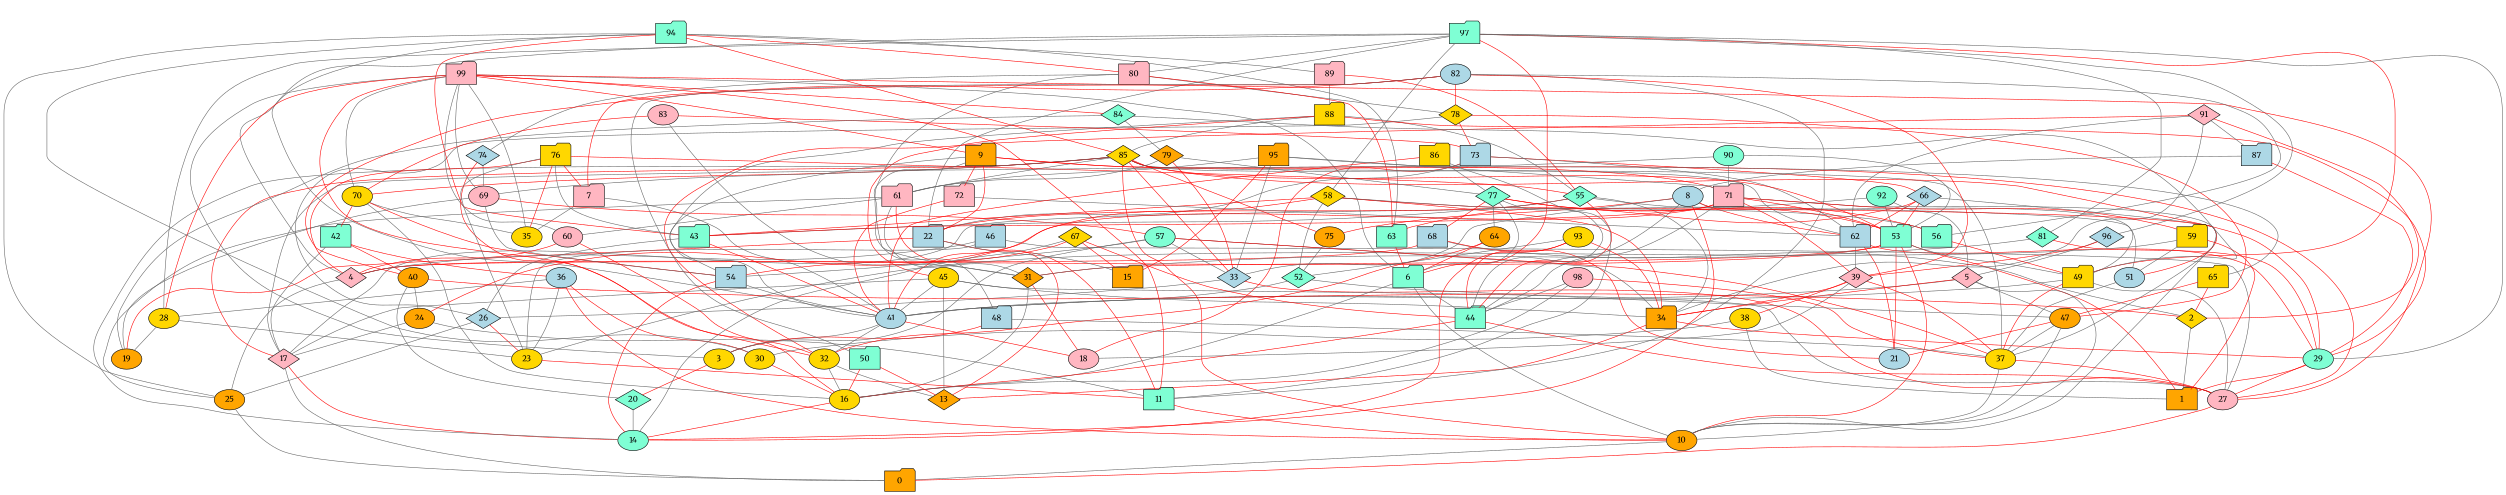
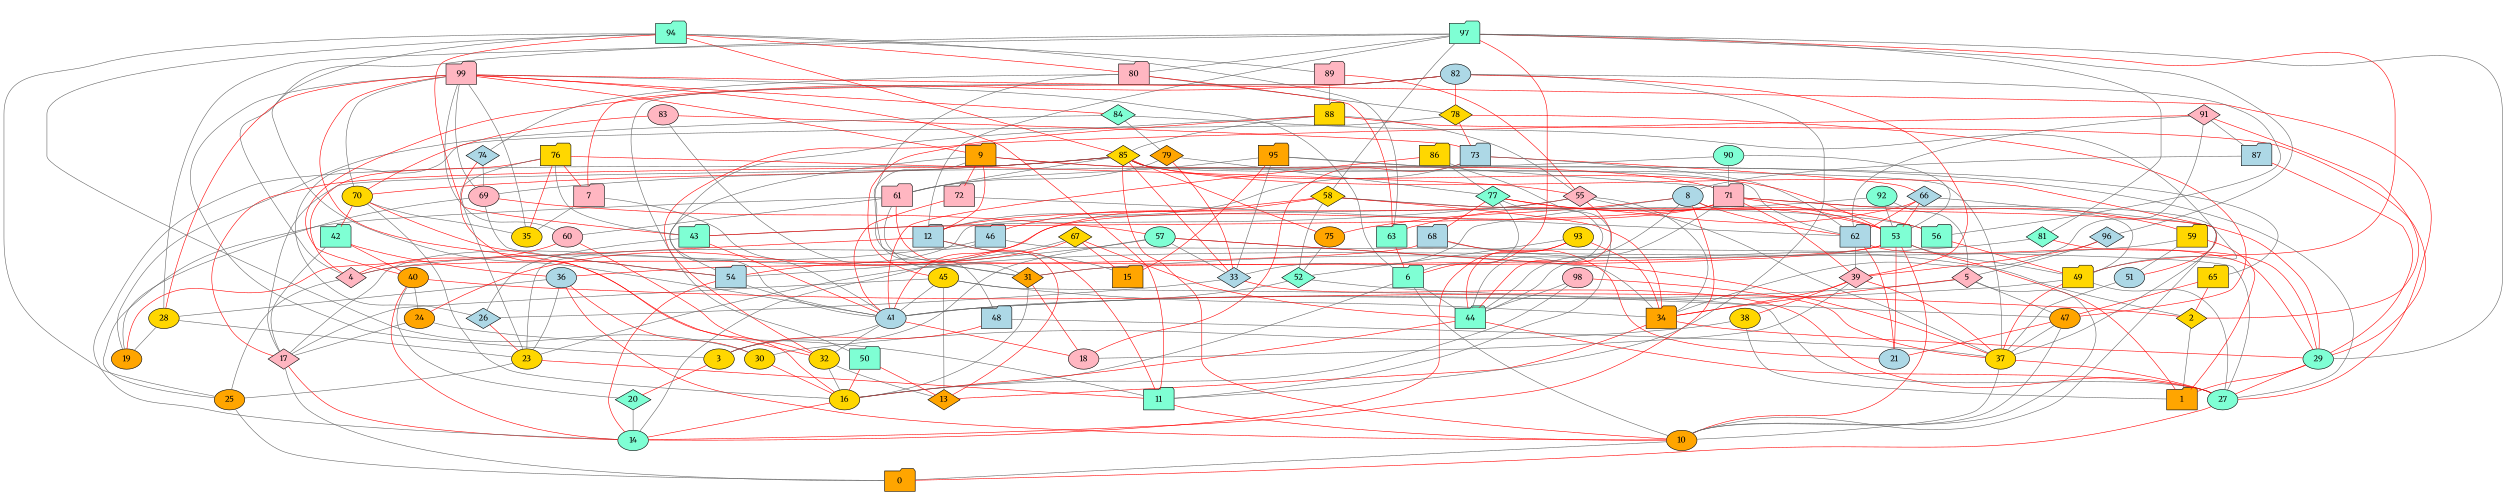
  digraph {
    fontname=Merriweather
    node [fillcolor=gold fontname=Merriweather shape=folder style=filled]
    edge [color=gray40 dir=none fontname=Merriweather]
    2 [shape=diamond]
    1 [fillcolor=orange]
    92 [fillcolor=aquamarine shape=ellipse]
    53 [fillcolor=aquamarine]
    5 [fillcolor=lightpink shape=diamond]
    17 [fillcolor=lightpink shape=diamond]
    21 [fillcolor=lightblue shape=ellipse]
    10 [fillcolor=orange shape=ellipse]
    31 [fillcolor=orange shape=diamond]
    49
    4 [fillcolor=lightpink shape=diamond]
    41 [fillcolor=lightblue shape=ellipse]
    47 [fillcolor=orange shape=ellipse]
    34 [fillcolor=orange]
    0 [fillcolor=orange]
    14 [fillcolor=aquamarine shape=ellipse]
    7 [fillcolor=lightpink]
    35 [shape=ellipse]
    18 [fillcolor=lightpink shape=ellipse]
    32 [shape=ellipse]
    3 [shape=ellipse]
    65
    37 [shape=ellipse]
    68 [fillcolor=lightblue]
    36 [fillcolor=lightblue shape=ellipse]
    30 [shape=ellipse]
    23 [shape=ellipse]
    28 [shape=ellipse]
    25 [fillcolor=orange shape=ellipse]
    78 [shape=diamond]
    26 [fillcolor=lightblue shape=diamond]
    73 [fillcolor=lightblue]
-   22 [fillcolor=lightblue]
+   22 [fillcolor=lightblue label=12]
    66 [fillcolor=lightblue shape=diamond]
    62 [fillcolor=lightblue]
    94 [fillcolor=aquamarine]
    63 [fillcolor=aquamarine]
    43 [fillcolor=aquamarine]
    80 [fillcolor=lightpink]
    85 [shape=diamond]
    89 [fillcolor=lightpink]
    6 [fillcolor=aquamarine]
    74 [fillcolor=lightblue shape=diamond]
    51 [fillcolor=lightblue shape=ellipse]
    70 [shape=ellipse]
    61 [fillcolor=lightpink]
    75 [fillcolor=orange shape=ellipse]
    69 [fillcolor=lightpink shape=ellipse]
    33 [fillcolor=lightblue shape=diamond]
    16 [shape=ellipse]
    88
-   55 [fillcolor=aquamarine shape=diamond]
+   55 [fillcolor=lightpink shape=diamond]
    29 [fillcolor=aquamarine shape=ellipse]
    45 [shape=ellipse]
    44 [fillcolor=aquamarine]
    19 [fillcolor=orange shape=ellipse]
    11 [fillcolor=aquamarine]
    15 [fillcolor=orange]
    39 [fillcolor=lightpink shape=diamond]
    38 [shape=ellipse]
-   27 [fillcolor=lightpink shape=ellipse]
+   27 [fillcolor=aquamarine shape=ellipse]
    13 [fillcolor=orange shape=diamond]
    96 [fillcolor=lightblue shape=diamond]
    91 [fillcolor=lightpink shape=diamond]
    87 [fillcolor=lightblue]
    8 [fillcolor=lightblue shape=ellipse]
-   64 [fillcolor=orange shape=ellipse]
    98 [fillcolor=lightpink shape=ellipse]
    83 [fillcolor=lightpink shape=ellipse]
    42 [fillcolor=aquamarine]
    54 [fillcolor=lightblue]
    60 [fillcolor=lightpink shape=ellipse]
    97 [fillcolor=aquamarine]
    81 [fillcolor=aquamarine shape=diamond]
    58 [shape=diamond]
    56 [fillcolor=aquamarine]
    52 [fillcolor=aquamarine shape=diamond]
    46 [fillcolor=lightblue]
    40 [fillcolor=orange shape=ellipse]
    20 [fillcolor=aquamarine shape=diamond]
    24 [fillcolor=orange shape=ellipse]
    77 [fillcolor=aquamarine shape=diamond]
    76
    72 [fillcolor=lightpink]
    9 [fillcolor=orange]
    71 [fillcolor=lightpink]
    48 [fillcolor=lightblue]
    59
    93 [shape=ellipse]
    99 [fillcolor=lightpink]
    84 [fillcolor=aquamarine shape=diamond]
    79 [fillcolor=orange shape=diamond]
    57 [fillcolor=aquamarine shape=ellipse]
    86
    82 [fillcolor=lightblue shape=ellipse]
    50 [fillcolor=aquamarine]
    67 [shape=diamond]
    90 [fillcolor=aquamarine shape=ellipse]
    95 [fillcolor=orange]
    subgraph sub_1 {
      2
      1
      92
      53
      5
      17
      21
      10
      31
      49
      4
      41
      47
      34
      0
      14
      7
      35
      18
      32
      3
      65
      37
      68
      36
      30
      23
      28
      25
      78
      26
      73
      22
      66
      62
      94
      63
      43
      80
      85
      89
      6
      74
      51
      70
      61
      75
      69
      33
      16
      88
      55
      29
      45
      44
      19
      11
      15
      39
      38
      27
      13
      96
      91
      87
      8
-     64
      98
      83
      42
      54
      60
      97
      81
      58
      56
      52
      46
      40
      20
      24
      77
      76
      72
      9
      71
      48
      59
      93
      99
      84
      79
      57
      86
      82
      50
      67
      90
      95
    }
    2 -> 1
    92 -> 53
    92 -> 5
    92 -> 17
    53 -> 1 [color=red]
    53 -> 21 [color=red]
    53 -> 10 [color=red]
    53 -> 31 [color=red]
    53 -> 49
    53 -> 4 [color=red]
    5 -> 10
    5 -> 41
    5 -> 47
    5 -> 34 [color=red]
    17 -> 0
    17 -> 14 [color=red]
    10 -> 0
    31 -> 18 [color=red]
    31 -> 16
    49 -> 41
    49 -> 37 [color=red]
    49 -> 27
    4 -> 25
    41 -> 18 [color=red]
    41 -> 32
    41 -> 3
    47 -> 21 [color=red]
    47 -> 10
    47 -> 37
    34 -> 29 [color=red]
    34 -> 13 [color=red]
    7 -> 41
    7 -> 35
    32 -> 16
    32 -> 13
    3 -> 20 [color=red]
    65 -> 2 [color=red]
    65 -> 47 [color=red]
    37 -> 10
    37 -> 27 [color=red]
    68 -> 2
    68 -> 21 [color=red]
-   68 -> 4 [color=red]
+   68 -> 36 [color=red]
    36 -> 10 [color=red]
    36 -> 30 [color=red]
    36 -> 23
    36 -> 28
    30 -> 16 [color=red]
    23 -> 11 [color=red]
    28 -> 23
    28 -> 19
    25 -> 0
    78 -> 47 [color=red]
    78 -> 26
    78 -> 73 [color=red]
    26 -> 23 [color=red]
-   26 -> 25
+   23 -> 25
    73 -> 18 [color=red]
    73 -> 22
    73 -> 66 [color=red]
    73 -> 62
    22 -> 19 [color=red]
    22 -> 11 [color=red]
    22 -> 15
    66 -> 53 [color=red]
    66 -> 37
    66 -> 62 [color=red]
    66 -> 63 [color=red]
    62 -> 21 [color=red]
    62 -> 29 [color=red]
    62 -> 39
    94 -> 41
    94 -> 30
    94 -> 25
    94 -> 63
    94 -> 43 [color=red]
    94 -> 80 [color=red]
    94 -> 85 [color=red]
    94 -> 89
    63 -> 6 [color=red]
    43 -> 41 [color=red]
    43 -> 26
    80 -> 31
    80 -> 78
    80 -> 63 [color=red]
    80 -> 74
    85 -> 53 [color=red]
    85 -> 17 [color=red]
    85 -> 10 [color=red]
    85 -> 14
    85 -> 37
    85 -> 62
    85 -> 51 [color=red]
    85 -> 70 [color=red]
    85 -> 61
    85 -> 75 [color=red]
    85 -> 69
    85 -> 33 [color=red]
    89 -> 88
    89 -> 55 [color=red]
    6 -> 10
    6 -> 16
    6 -> 44
    74 -> 69
    74 -> 16 [color=red]
    51 -> 37
    70 -> 35
    70 -> 16
    70 -> 42 [color=red]
    70 -> 54 [color=red]
    61 -> 31
    61 -> 25
    61 -> 13 [color=red]
    61 -> 60
    75 -> 52
    69 -> 19
    69 -> 54
    69 -> 57 [color=red]
    33 -> 26
    33 -> 27 [color=red]
    16 -> 14 [color=red]
    88 -> 41
    88 -> 85
    88 -> 55
    88 -> 29 [color=red]
    88 -> 45 [color=red]
    55 -> 34
    55 -> 22 [color=red]
    55 -> 43
-   55 -> 51
+   55 -> 37
    55 -> 44 [color=red]
    29 -> 1 [color=red]
    29 -> 27 [color=red]
    45 -> 17
    45 -> 41
    45 -> 34
    45 -> 27
    45 -> 13
    44 -> 16 [color=red]
    44 -> 27 [color=red]
    11 -> 10 [color=red]
    39 -> 34 [color=red]
    39 -> 18
    39 -> 37 [color=red]
    39 -> 38 [color=red]
    38 -> 1
    38 -> 30
    27 -> 0 [color=red]
    96 -> 5
    96 -> 39 [color=red]
    91 -> 2 [color=red]
    91 -> 34
    91 -> 32 [color=red]
    91 -> 62
    91 -> 87
    87 -> 29 [color=red]
    87 -> 8
    8 -> 49
    8 -> 14 [color=red]
    8 -> 62 [color=red]
    8 -> 75 [color=red]
    8 -> 33
    8 -> 44
-   64 -> 32 [color=red]
-   64 -> 6 [color=red]
    98 -> 37 [color=red]
    98 -> 16
    98 -> 44
    83 -> 31
    83 -> 73 [color=red]
    83 -> 70 [color=red]
    42 -> 17
    42 -> 36 [color=red]
    42 -> 40 [color=red]
    54 -> 41
    54 -> 14 [color=red]
    60 -> 4 [color=red]
    60 -> 32 [color=red]
    97 -> 49 [color=red]
    97 -> 4
    97 -> 28
    97 -> 22
    97 -> 80
    97 -> 6 [color=red]
    97 -> 29
    97 -> 96
    97 -> 81
    97 -> 58
    81 -> 31
    81 -> 29 [color=red]
    58 -> 41 [color=red]
    58 -> 34 [color=red]
    58 -> 29 [color=red]
    58 -> 56
    58 -> 52
-   58 -> 43 [color=red]
+   58 -> 46 [color=red]
    56 -> 49 [color=red]
    52 -> 41
    52 -> 47
    46 -> 4
    46 -> 23
    46 -> 27
    40 -> 2 [color=red]
+   40 -> 14 [color=red]
    40 -> 20
    40 -> 24
    20 -> 14
    24 -> 17
    24 -> 11
    77 -> 53 [color=red]
    77 -> 68 [color=red]
    77 -> 6
    77 -> 44
-   77 -> 64
    77 -> 56 [color=red]
    76 -> 4 [color=red]
    76 -> 7 [color=red]
    76 -> 35 [color=red]
    76 -> 23
    76 -> 43
    76 -> 55 [color=red]
    72 -> 41 [color=red]
    72 -> 62
    9 -> 22 [color=red]
-   9 -> 27 [color=red]
+   9 -> 27
    9 -> 54
    9 -> 72 [color=red]
    9 -> 71 [color=red]
    9 -> 48
    71 -> 53 [color=red]
    71 -> 10
    71 -> 43 [color=red]
    71 -> 44
    71 -> 39 [color=red]
    71 -> 24 [color=red]
    71 -> 59 [color=red]
    48 -> 3 [color=red]
    48 -> 37
    59 -> 1 [color=red]
    59 -> 23
    59 -> 51
    93 -> 34 [color=red]
    93 -> 14 [color=red]
    93 -> 44 [color=red]
    93 -> 52
    99 -> 35
    99 -> 32 [color=red]
    99 -> 3
    99 -> 28 [color=red]
    99 -> 6
    99 -> 70
    99 -> 69
    99 -> 11 [color=red]
    99 -> 27 [color=red]
    99 -> 60
    99 -> 9 [color=red]
    99 -> 84 [color=red]
    84 -> 49
    84 -> 19
    84 -> 79
    79 -> 61
    79 -> 33 [color=red]
    79 -> 77
    57 -> 34
    57 -> 3
    57 -> 37 [color=red]
    57 -> 33
    57 -> 54
    86 -> 41 [color=red]
    86 -> 11
    86 -> 77
    82 -> 7 [color=red]
    82 -> 78 [color=red]
    82 -> 11
    82 -> 39 [color=red]
    82 -> 56
    82 -> 40 [color=red]
    82 -> 50
    50 -> 16 [color=red]
    50 -> 13 [color=red]
    67 -> 14
    67 -> 44 [color=red]
    67 -> 15 [color=red]
    67 -> 54 [color=red]
    90 -> 53
    90 -> 17
    90 -> 71
    95 -> 65
    95 -> 61
    95 -> 33
    95 -> 15 [color=red]
    95 -> 71
  }
